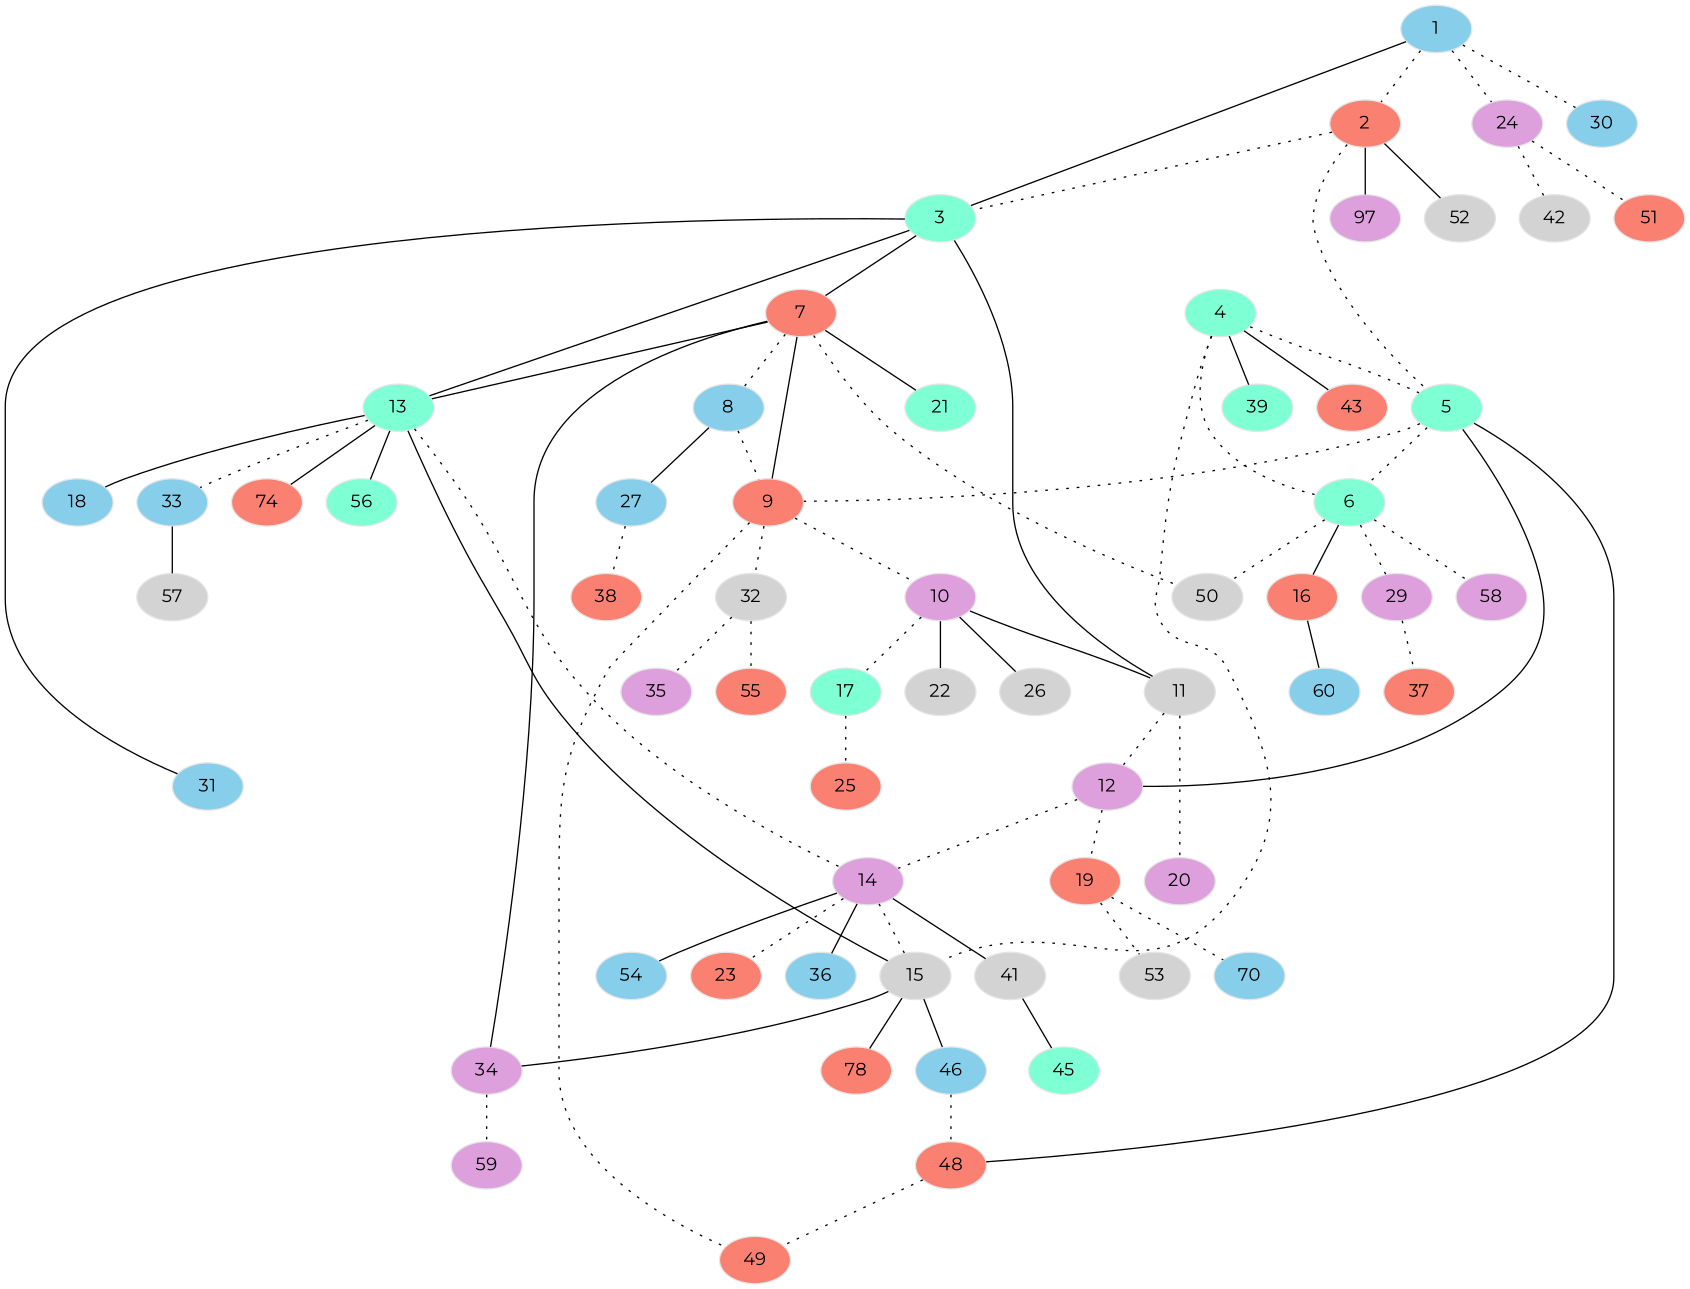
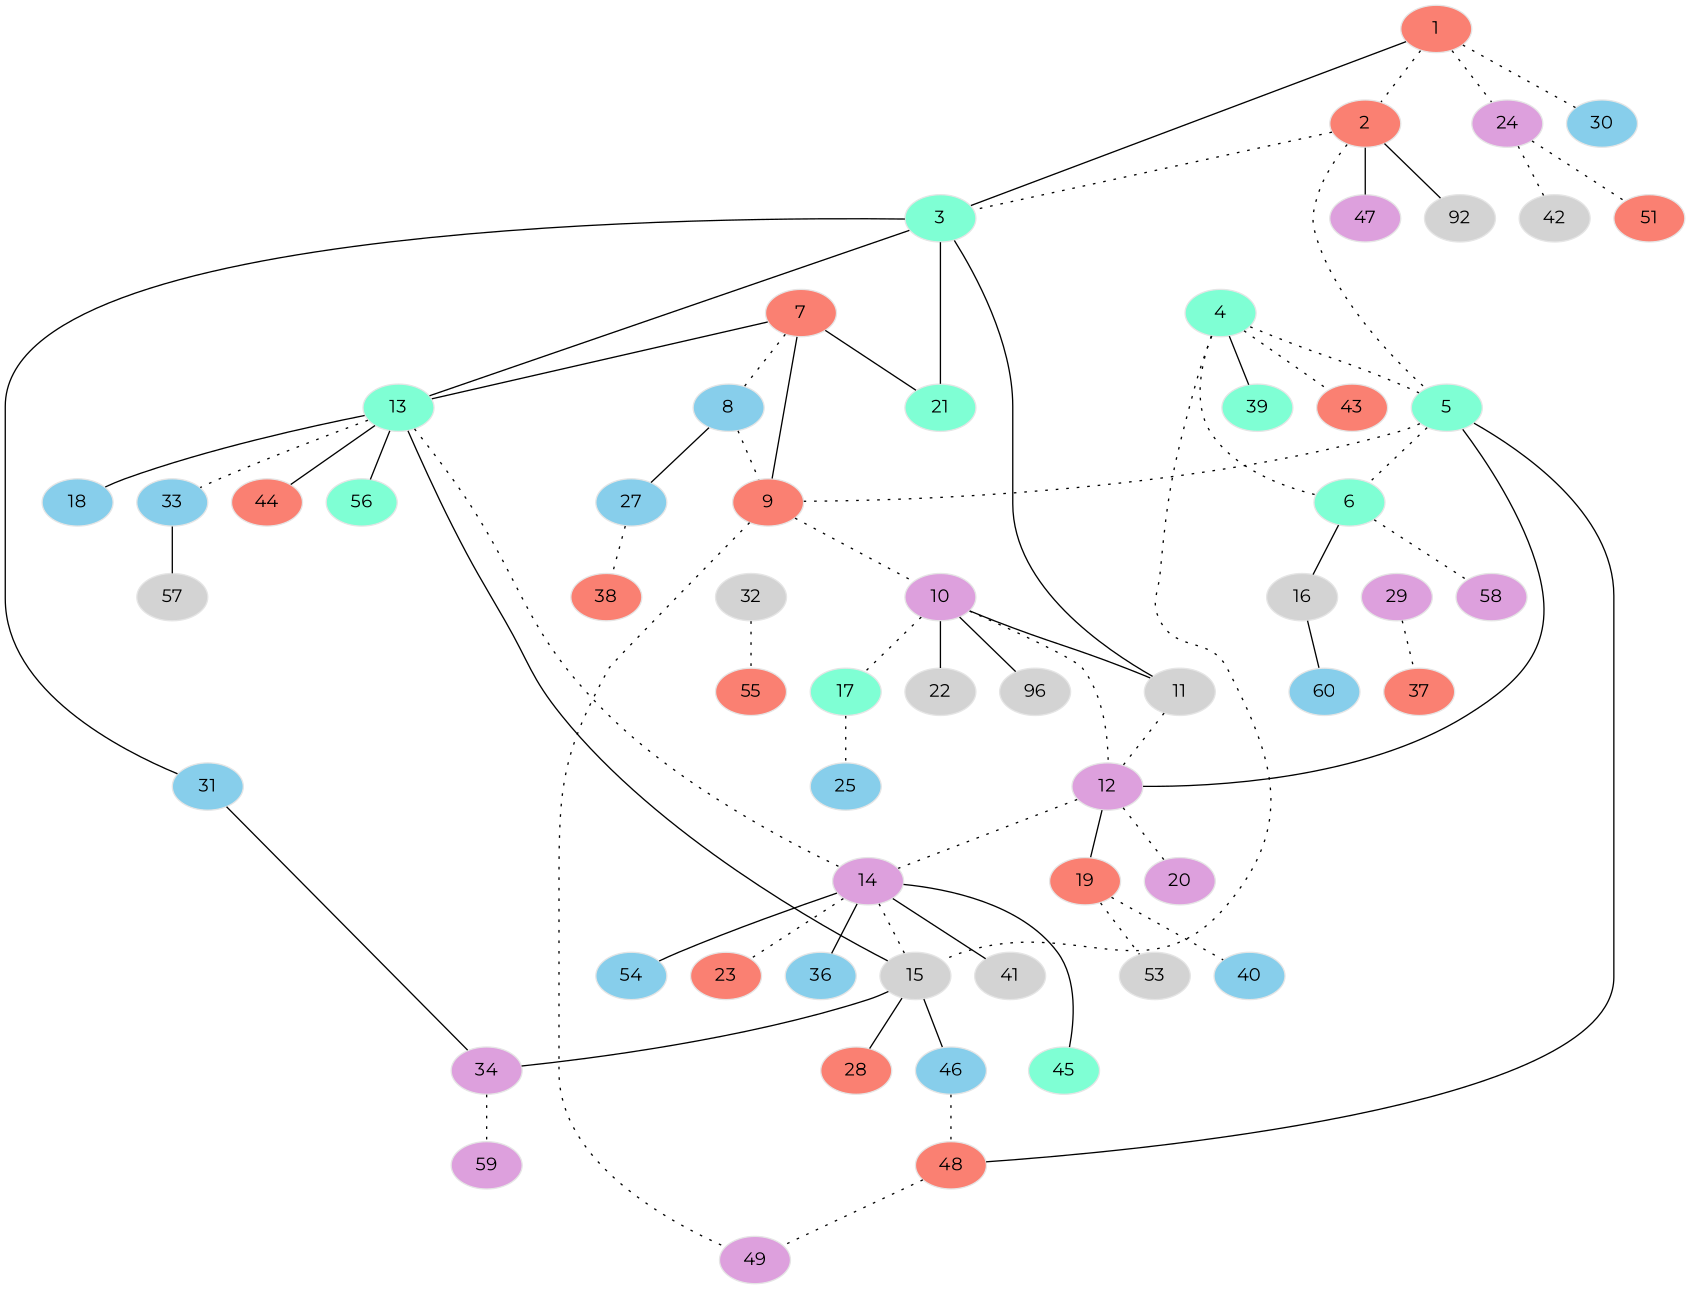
  graph {
    fontname=Montserrat
    node [color=gray90 fillcolor=salmon fontname=Montserrat style=filled]
    edge [fontname=Montserrat style=dotted]
    2
-   1 [fillcolor=skyblue]
+   1
    3 [fillcolor=aquamarine]
    24 [fillcolor=plum]
    30 [fillcolor=skyblue]
    5 [fillcolor=aquamarine]
-   47 [fillcolor=plum label=97]
-   52 [fillcolor=lightgrey]
+   47 [fillcolor=plum]
+   52 [fillcolor=lightgrey label=92]
    7
    11 [fillcolor=lightgrey]
    13 [fillcolor=aquamarine]
    31 [fillcolor=skyblue]
    42 [fillcolor=lightgrey]
    51
    6 [fillcolor=aquamarine]
    9
    12 [fillcolor=plum]
    48
-   50 [fillcolor=lightgrey]
    8 [fillcolor=skyblue]
    21 [fillcolor=aquamarine]
    34 [fillcolor=plum]
    20 [fillcolor=plum]
    15 [fillcolor=lightgrey]
    14 [fillcolor=plum]
    18 [fillcolor=skyblue]
    33 [fillcolor=skyblue]
-   44 [label=74]
+   44
    56 [fillcolor=aquamarine]
    4 [fillcolor=aquamarine]
    39 [fillcolor=aquamarine]
    43
-   16
+   16 [fillcolor=lightgrey]
    29 [fillcolor=plum]
    58 [fillcolor=plum]
-   28 [label=78]
+   28
    46 [fillcolor=skyblue]
    10 [fillcolor=plum]
    32 [fillcolor=lightgrey]
-   49
+   49 [fillcolor=plum]
    19
    60 [fillcolor=skyblue]
    37
    27 [fillcolor=skyblue]
    59 [fillcolor=plum]
    38
    17 [fillcolor=aquamarine]
    22 [fillcolor=lightgrey]
-   26 [fillcolor=lightgrey]
-   35 [fillcolor=plum]
+   26 [fillcolor=lightgrey label=96]
    55
-   25
+   25 [fillcolor=skyblue]
    23
    36 [fillcolor=skyblue]
    41 [fillcolor=lightgrey]
    45 [fillcolor=aquamarine]
    54 [fillcolor=skyblue]
-   40 [fillcolor=skyblue label=70]
+   40 [fillcolor=skyblue]
    53 [fillcolor=lightgrey]
    57 [fillcolor=lightgrey]
    2 -- 3
    2 -- 5
    2 -- 47 [style=solid]
    2 -- 52 [style=solid]
    1 -- 2
    1 -- 3 [style=solid]
    1 -- 24
    1 -- 30
-   3 -- 7 [style=solid]
+   3 -- 21 [style=solid]
    3 -- 11 [style=solid]
    3 -- 13 [style=solid]
    3 -- 31 [style=solid]
    24 -- 42
    24 -- 51
    5 -- 6
    5 -- 9
    5 -- 12 [style=solid]
    5 -- 48 [style=solid]
    7 -- 13 [style=solid]
    7 -- 9 [style=solid]
-   7 -- 50
    7 -- 8
    7 -- 21 [style=solid]
-   7 -- 34 [style=solid]
+   31 -- 34 [style=solid]
    11 -- 12
-   11 -- 20
+   12 -- 20
    13 -- 15 [style=solid]
    13 -- 14
    13 -- 18 [style=solid]
    13 -- 33
    13 -- 44 [style=solid]
    13 -- 56 [style=solid]
-   6 -- 50
    6 -- 16 [style=solid]
-   6 -- 29
    6 -- 58
    9 -- 10
-   9 -- 32
    9 -- 49
    12 -- 14
-   12 -- 19
+   12 -- 19 [style=solid]
    48 -- 49
    8 -- 9
    8 -- 27 [style=solid]
    34 -- 59
    15 -- 34 [style=solid]
    15 -- 28 [style=solid]
    15 -- 46 [style=solid]
    14 -- 15
    14 -- 23
    14 -- 36 [style=solid]
    14 -- 41 [style=solid]
-   41 -- 45 [style=solid]
+   14 -- 45 [style=solid]
    14 -- 54 [style=solid]
    33 -- 57 [style=solid]
    4 -- 5
    4 -- 6
    4 -- 15
    4 -- 39 [style=solid]
-   4 -- 43 [style=solid]
+   4 -- 43
    16 -- 60 [style=solid]
    29 -- 37
    46 -- 48
    10 -- 11 [style=solid]
+   10 -- 12
    10 -- 17
    10 -- 22 [style=solid]
    10 -- 26 [style=solid]
-   32 -- 35
    32 -- 55
    19 -- 40
    19 -- 53
    27 -- 38
    17 -- 25
  }
